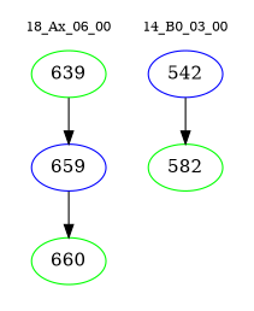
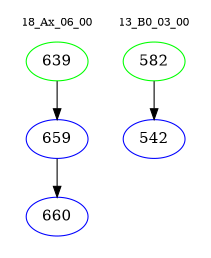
  digraph {
    node [color=blue]
    edge [color=black]
    n1 [color=green label=639]
    n2 [label=659]
-   n3 [color=green label=660]
+   n3 [label=660]
    n4 [color=green label=582]
    n5 [label=542]
    subgraph cluster_1 {
      color=white
      fontsize=10
      label="18_Ax_06_00"
      n1
      n2
      n3
    }
    subgraph cluster_2 {
      color=white
      fontsize=10
-     label="14_B0_03_00"
+     label="13_B0_03_00"
      n4
      n5
    }
    n1 -> n2
    n2 -> n3
-   n5 -> n4
+   n4 -> n5
  }
